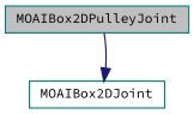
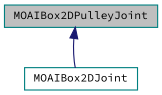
  digraph {
    fontname="Source Code Pro"
    node [color=teal fontname="Source Code Pro" fontsize=10 shape=record style=filled]
    n1 [fillcolor=grey75 fontcolor=black height=0.2 label=MOAIBox2DPulleyJoint width=0.4]
    n2 [fillcolor=white height=0.2 label=MOAIBox2DJoint width=0.4]
-   n2 -> n1 [color=midnightblue dir=back fontname="Source Code Pro" fontsize=10 labelfontname=FreeSans labelfontsize=10 style=solid]
+   n1 -> n2 [color=midnightblue dir=back fontname="Source Code Pro" fontsize=10 labelfontname=FreeSans labelfontsize=10 style=solid]
  }
